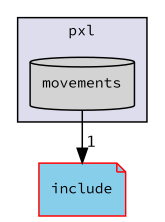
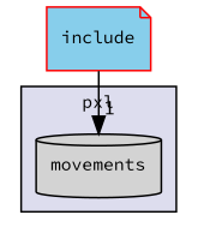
  digraph {
    compound=true
    fontname="Source Code Pro"
    node [fontname="Source Code Pro" fontsize=10 style=filled]
    n1 [fillcolor=lightgrey label=movements pencolor=black shape=cylinder]
    n2 [color=red fillcolor=skyblue label=include shape=note]
    subgraph cluster_1 {
      bgcolor="#ddddee"
      fontsize=10
      label=pxl
      pencolor=black
      n1
    }
-   n1 -> n2 [headlabel=1 labeldistance=1.5 labelfontname=Helvetica labelfontsize=10 fontname="Source Code Pro"]
+   n2 -> n1 [headlabel=1 labeldistance=1.5 labelfontname=Helvetica labelfontsize=10 fontname="Source Code Pro"]
  }
